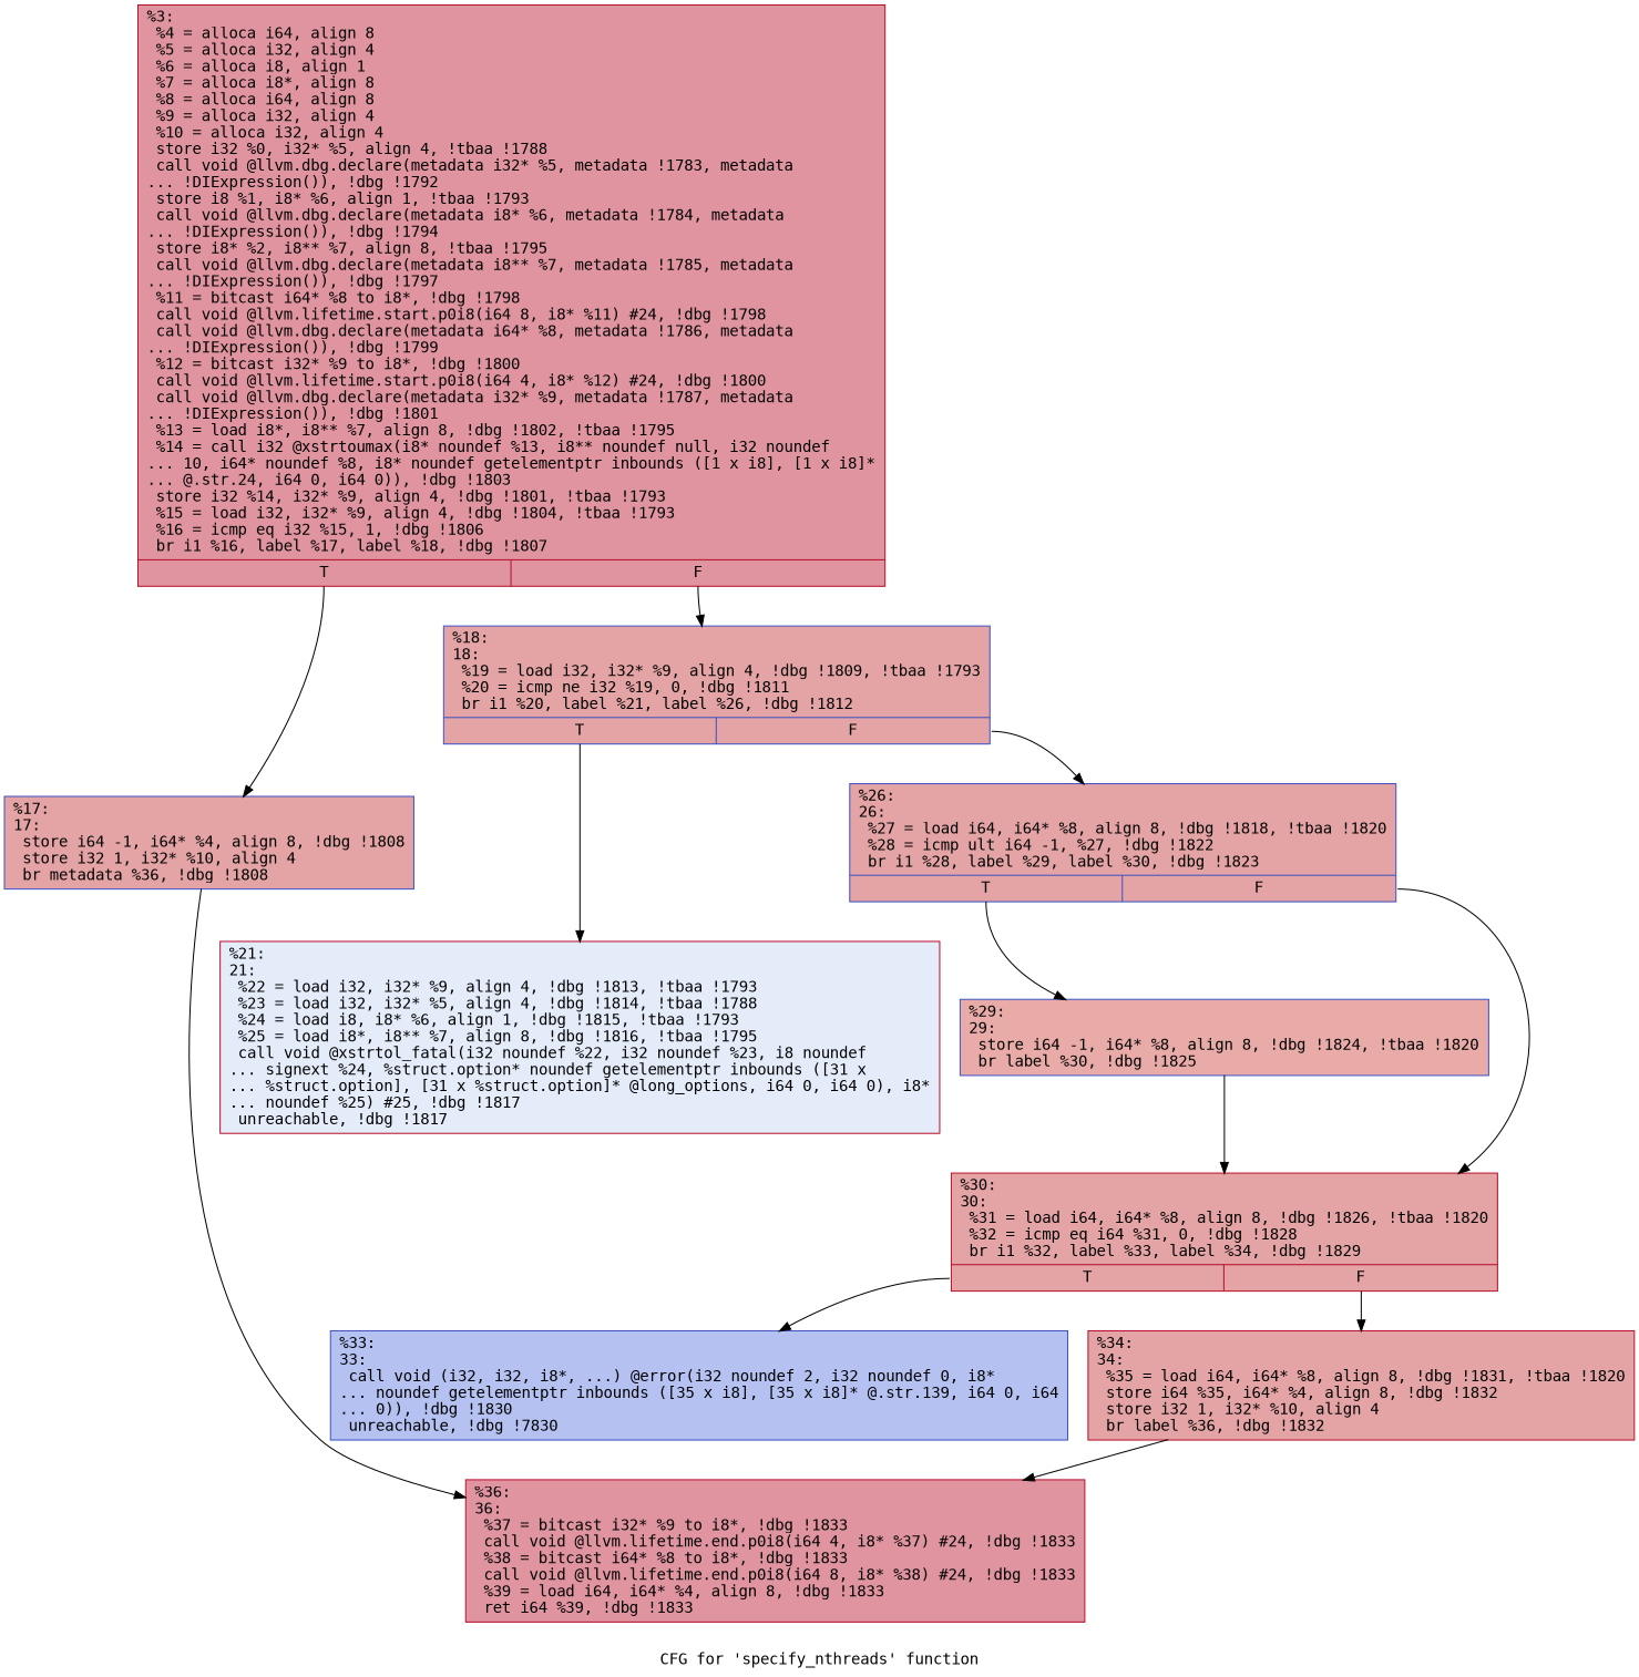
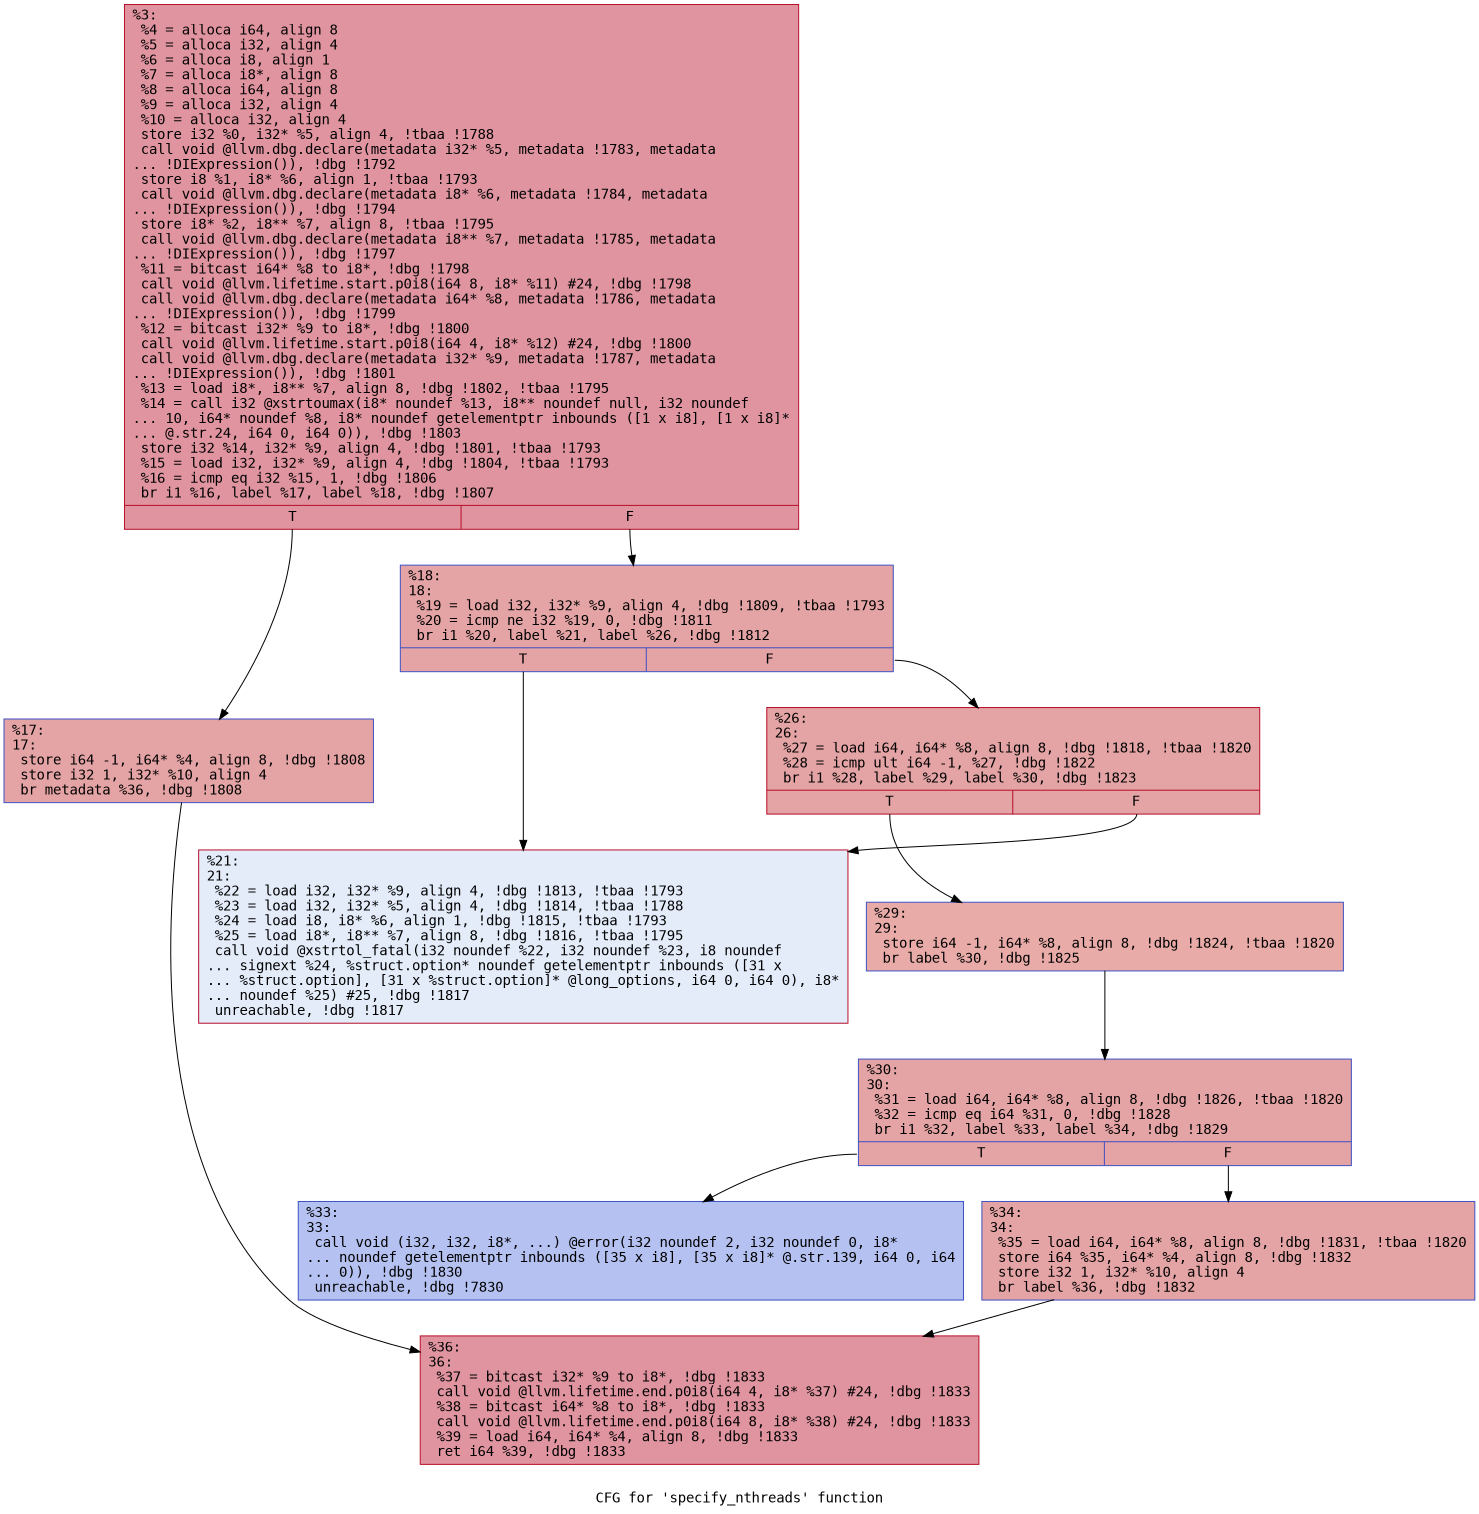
  digraph {
    fontname="DejaVu Sans Mono"
    label="CFG for 'specify_nthreads' function"
    node [color="#3d50c3ff" fillcolor="#c32e3170" fontname="DejaVu Sans Mono" shape=record style=filled]
    edge [fontname="DejaVu Sans Mono" tailport=s0]
    n1 [color="#b70d28ff" fillcolor="#b70d2870" label="{%3:\l  %4 = alloca i64, align 8\l  %5 = alloca i32, align 4\l  %6 = alloca i8, align 1\l  %7 = alloca i8*, align 8\l  %8 = alloca i64, align 8\l  %9 = alloca i32, align 4\l  %10 = alloca i32, align 4\l  store i32 %0, i32* %5, align 4, !tbaa !1788\l  call void @llvm.dbg.declare(metadata i32* %5, metadata !1783, metadata\l... !DIExpression()), !dbg !1792\l  store i8 %1, i8* %6, align 1, !tbaa !1793\l  call void @llvm.dbg.declare(metadata i8* %6, metadata !1784, metadata\l... !DIExpression()), !dbg !1794\l  store i8* %2, i8** %7, align 8, !tbaa !1795\l  call void @llvm.dbg.declare(metadata i8** %7, metadata !1785, metadata\l... !DIExpression()), !dbg !1797\l  %11 = bitcast i64* %8 to i8*, !dbg !1798\l  call void @llvm.lifetime.start.p0i8(i64 8, i8* %11) #24, !dbg !1798\l  call void @llvm.dbg.declare(metadata i64* %8, metadata !1786, metadata\l... !DIExpression()), !dbg !1799\l  %12 = bitcast i32* %9 to i8*, !dbg !1800\l  call void @llvm.lifetime.start.p0i8(i64 4, i8* %12) #24, !dbg !1800\l  call void @llvm.dbg.declare(metadata i32* %9, metadata !1787, metadata\l... !DIExpression()), !dbg !1801\l  %13 = load i8*, i8** %7, align 8, !dbg !1802, !tbaa !1795\l  %14 = call i32 @xstrtoumax(i8* noundef %13, i8** noundef null, i32 noundef\l... 10, i64* noundef %8, i8* noundef getelementptr inbounds ([1 x i8], [1 x i8]*\l... @.str.24, i64 0, i64 0)), !dbg !1803\l  store i32 %14, i32* %9, align 4, !dbg !1801, !tbaa !1793\l  %15 = load i32, i32* %9, align 4, !dbg !1804, !tbaa !1793\l  %16 = icmp eq i32 %15, 1, !dbg !1806\l  br i1 %16, label %17, label %18, !dbg !1807\l|{<s0>T|<s1>F}}"]
    n2 [label="{%17:\l17:                                               \l  store i64 -1, i64* %4, align 8, !dbg !1808\l  store i32 1, i32* %10, align 4\l  br metadata %36, !dbg !1808\l}"]
    n3 [label="{%18:\l18:                                               \l  %19 = load i32, i32* %9, align 4, !dbg !1809, !tbaa !1793\l  %20 = icmp ne i32 %19, 0, !dbg !1811\l  br i1 %20, label %21, label %26, !dbg !1812\l|{<s0>T|<s1>F}}"]
    n4 [color="#b70d28ff" fillcolor="#b70d2870" label="{%36:\l36:                                               \l  %37 = bitcast i32* %9 to i8*, !dbg !1833\l  call void @llvm.lifetime.end.p0i8(i64 4, i8* %37) #24, !dbg !1833\l  %38 = bitcast i64* %8 to i8*, !dbg !1833\l  call void @llvm.lifetime.end.p0i8(i64 8, i8* %38) #24, !dbg !1833\l  %39 = load i64, i64* %4, align 8, !dbg !1833\l  ret i64 %39, !dbg !1833\l}"]
    n5 [color="#b70d28ff" fillcolor="#c1d4f470" label="{%21:\l21:                                               \l  %22 = load i32, i32* %9, align 4, !dbg !1813, !tbaa !1793\l  %23 = load i32, i32* %5, align 4, !dbg !1814, !tbaa !1788\l  %24 = load i8, i8* %6, align 1, !dbg !1815, !tbaa !1793\l  %25 = load i8*, i8** %7, align 8, !dbg !1816, !tbaa !1795\l  call void @xstrtol_fatal(i32 noundef %22, i32 noundef %23, i8 noundef\l... signext %24, %struct.option* noundef getelementptr inbounds ([31 x\l... %struct.option], [31 x %struct.option]* @long_options, i64 0, i64 0), i8*\l... noundef %25) #25, !dbg !1817\l  unreachable, !dbg !1817\l}"]
-   n6 [label="{%26:\l26:                                               \l  %27 = load i64, i64* %8, align 8, !dbg !1818, !tbaa !1820\l  %28 = icmp ult i64 -1, %27, !dbg !1822\l  br i1 %28, label %29, label %30, !dbg !1823\l|{<s0>T|<s1>F}}"]
+   n6 [color="#b70d28ff" label="{%26:\l26:                                               \l  %27 = load i64, i64* %8, align 8, !dbg !1818, !tbaa !1820\l  %28 = icmp ult i64 -1, %27, !dbg !1822\l  br i1 %28, label %29, label %30, !dbg !1823\l|{<s0>T|<s1>F}}"]
    n7 [fillcolor="#cc403a70" label="{%29:\l29:                                               \l  store i64 -1, i64* %8, align 8, !dbg !1824, !tbaa !1820\l  br label %30, !dbg !1825\l}"]
-   n8 [color="#b70d28ff" label="{%30:\l30:                                               \l  %31 = load i64, i64* %8, align 8, !dbg !1826, !tbaa !1820\l  %32 = icmp eq i64 %31, 0, !dbg !1828\l  br i1 %32, label %33, label %34, !dbg !1829\l|{<s0>T|<s1>F}}"]
+   n8 [label="{%30:\l30:                                               \l  %31 = load i64, i64* %8, align 8, !dbg !1826, !tbaa !1820\l  %32 = icmp eq i64 %31, 0, !dbg !1828\l  br i1 %32, label %33, label %34, !dbg !1829\l|{<s0>T|<s1>F}}"]
    n9 [fillcolor="#5572df70" label="{%33:\l33:                                               \l  call void (i32, i32, i8*, ...) @error(i32 noundef 2, i32 noundef 0, i8*\l... noundef getelementptr inbounds ([35 x i8], [35 x i8]* @.str.139, i64 0, i64\l... 0)), !dbg !1830\l  unreachable, !dbg !7830\l}"]
-   n10 [color="#b70d28ff" label="{%34:\l34:                                               \l  %35 = load i64, i64* %8, align 8, !dbg !1831, !tbaa !1820\l  store i64 %35, i64* %4, align 8, !dbg !1832\l  store i32 1, i32* %10, align 4\l  br label %36, !dbg !1832\l}"]
+   n10 [label="{%34:\l34:                                               \l  %35 = load i64, i64* %8, align 8, !dbg !1831, !tbaa !1820\l  store i64 %35, i64* %4, align 8, !dbg !1832\l  store i32 1, i32* %10, align 4\l  br label %36, !dbg !1832\l}"]
    n1 -> n2
    n1 -> n3 [tailport=s1]
    n2 -> n4
    n3 -> n5
    n3 -> n6 [tailport=s1]
    n6 -> n7
-   n6 -> n8 [tailport=s1]
+   n6 -> n5 [tailport=s1]
    n7 -> n8
    n8 -> n9
    n8 -> n10 [tailport=s1]
    n10 -> n4
  }
